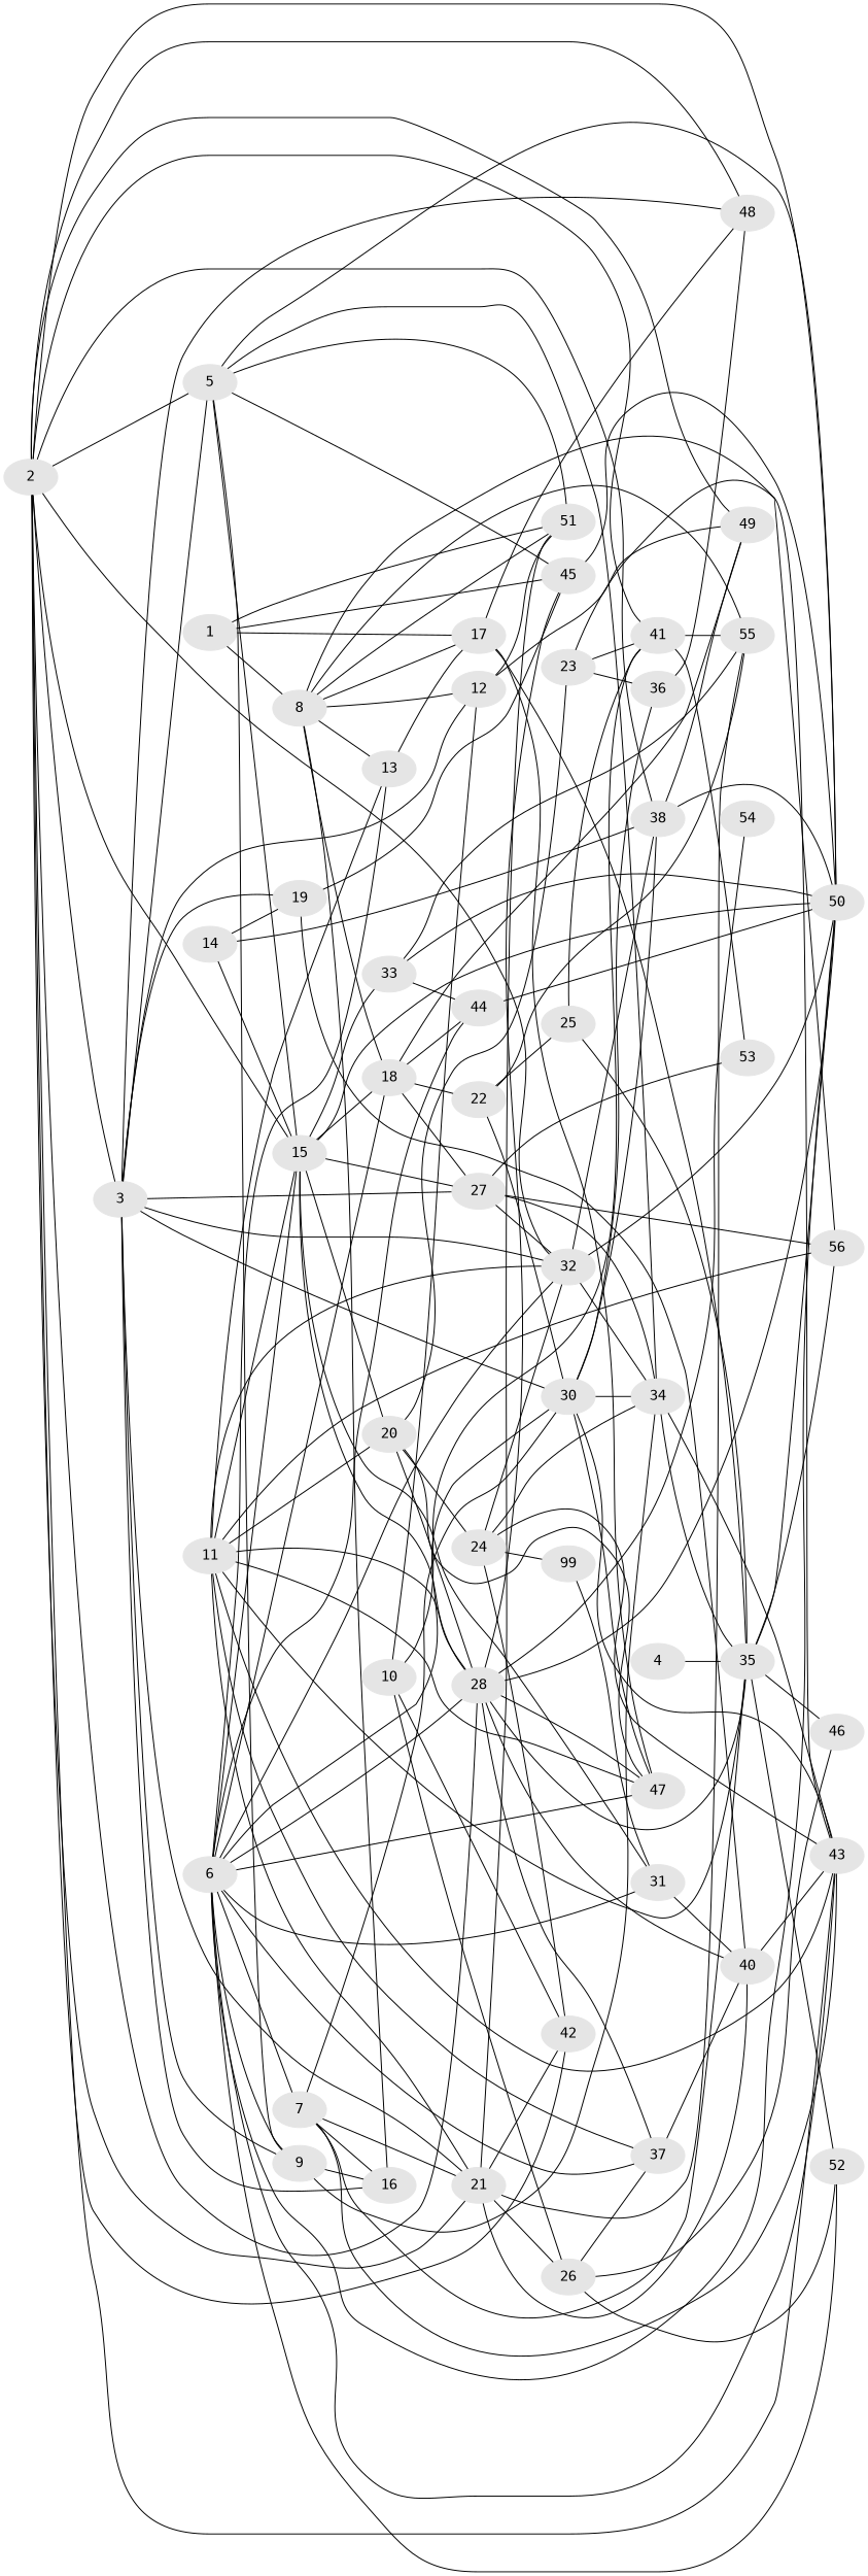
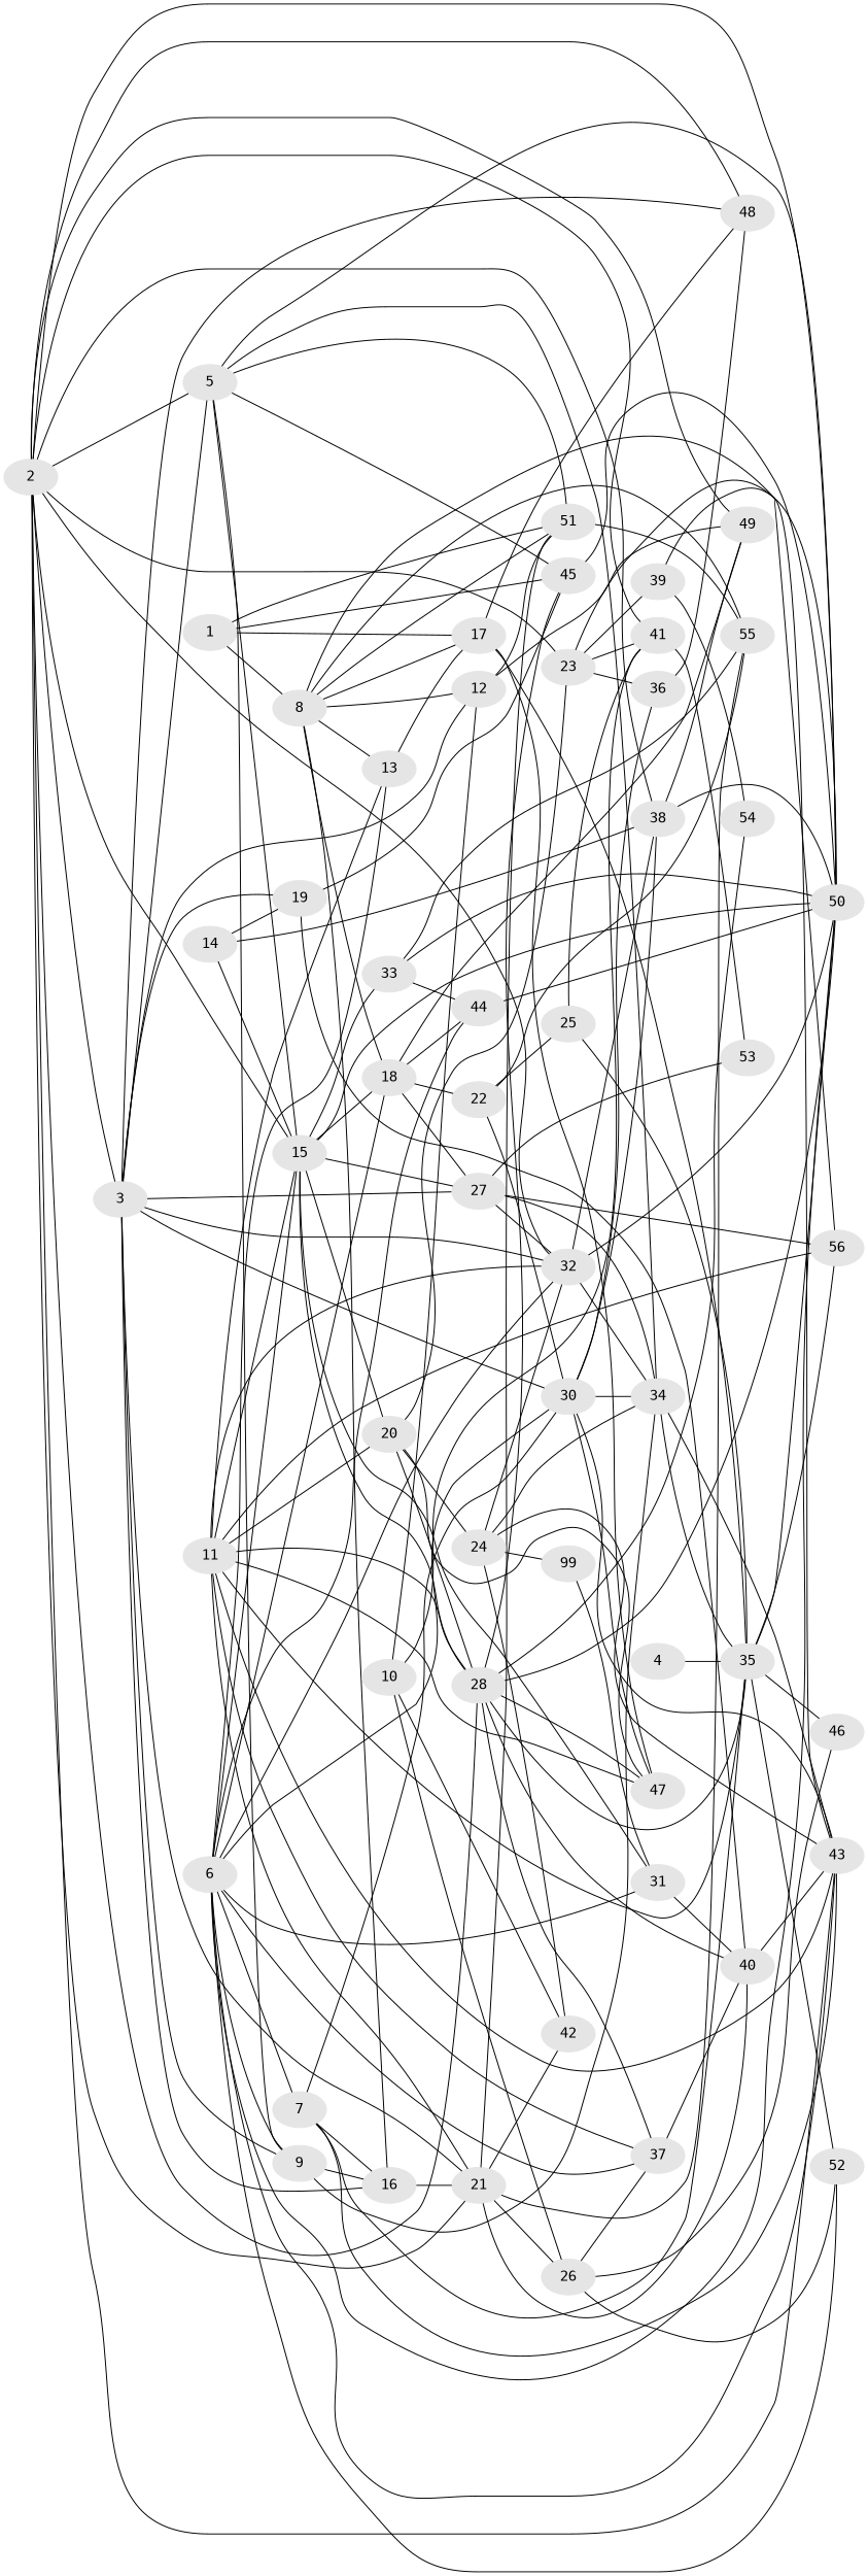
  graph {
    fontname="DejaVu Sans Mono"
    rankdir=LR
    node [color=gray90 fontname="DejaVu Sans Mono" style=filled]
    edge [fontname="DejaVu Sans Mono" weight=1.0]
    1
    8
    17
    45
    51
    43
    12
    16
    13
    18
    55
    48
    35
    47
    50
    2
    3
    5
    15
    21
    23
    28
    32
    38
    41
    49
    9
    19
    27
    30
    34
    31
    20
    33
    26
    42
    40
    56
    36
+   39
    37
    54
    53
    4
    52
    46
    6
    7
    44
    22
    10
    11
    24
    14
    25
    n56 [label=99]
    1 -- 8
    1 -- 17
    1 -- 45
    1 -- 51
    8 -- 17 [weight=2.0]
    8 -- 51
    8 -- 43
    8 -- 12
    8 -- 16
    8 -- 13 [weight=3.0]
    8 -- 18
    8 -- 55
    17 -- 48
    17 -- 35
    17 -- 47
    45 -- 50
    12 -- 51
    12 -- 49
-   7 -- 21
+   16 -- 21
    13 -- 17 [weight=2.0]
    18 -- 49
    18 -- 27
    18 -- 44
    18 -- 22
    35 -- 50
    35 -- 56
    35 -- 52 [weight=2.0]
    35 -- 46
    2 -- 43
    2 -- 48
    2 -- 50
    2 -- 3
    2 -- 5
    2 -- 15
    2 -- 21
-   2 -- 42
+   2 -- 23
    2 -- 28
    2 -- 32
    2 -- 38 [weight=3.0]
    2 -- 41
    2 -- 49
    3 -- 12
    3 -- 16
    3 -- 48
    3 -- 5
    3 -- 21
    3 -- 32
    3 -- 9
    3 -- 19 [weight=2.0]
    3 -- 27
    3 -- 30 [weight=2.0]
    5 -- 45
    5 -- 51
    5 -- 50
    5 -- 15
    5 -- 9
    5 -- 34 [weight=2.0]
    15 -- 18
    15 -- 50
    15 -- 28
    15 -- 27
    15 -- 31
    15 -- 20
    15 -- 33
    21 -- 51
    21 -- 55
    21 -- 26
    21 -- 42
    21 -- 40 [weight=2.0]
    23 -- 41
    23 -- 56
    23 -- 36
+   23 -- 39
    28 -- 45
    28 -- 35
    28 -- 47
    28 -- 50 [weight=2.0]
    28 -- 40
    28 -- 37
    28 -- 54
    32 -- 50
    32 -- 38
    32 -- 34 [weight=2.0]
    38 -- 50
    38 -- 49
-   41 -- 55 [weight=2.0]
+   51 -- 55 [weight=2.0]
    41 -- 53
    9 -- 16
    9 -- 34
    19 -- 45
    19 -- 40
    27 -- 32
    27 -- 34 [weight=2.0]
    27 -- 56
    27 -- 53
    30 -- 43 [weight=2.0]
    30 -- 47 [weight=2.0]
    30 -- 38
    30 -- 34
    30 -- 36
    34 -- 43
    34 -- 35
    31 -- 40
    20 -- 47
    20 -- 23
    20 -- 28
    20 -- 24
    33 -- 55
    33 -- 50
    33 -- 44 [weight=2.0]
    26 -- 37
    26 -- 52
    26 -- 46
    40 -- 43
    36 -- 48
+   39 -- 50
+   39 -- 54
    37 -- 40
    4 -- 35 [weight=2.0]
    6 -- 43
    6 -- 13
    6 -- 18
-   6 -- 47
    6 -- 50
    6 -- 15 [weight=2.0]
-   6 -- 28
    6 -- 32
    6 -- 9
    6 -- 30
    6 -- 31
    6 -- 37
    6 -- 52
    6 -- 7
    6 -- 44
    7 -- 43
    7 -- 16
    7 -- 35
    7 -- 30
    44 -- 50
    22 -- 55
    22 -- 30
    22 -- 25
    10 -- 12
    10 -- 41
    10 -- 26
    10 -- 42
    11 -- 43
    11 -- 13
    11 -- 35
    11 -- 47
    11 -- 15
    11 -- 21
    11 -- 28
    11 -- 32
    11 -- 20
    11 -- 56
    11 -- 37
    24 -- 43
    24 -- 32
    24 -- 34
    24 -- 42
    24 -- n56
    14 -- 15
    14 -- 38
    14 -- 19
    25 -- 35 [weight=2.0]
    25 -- 41
    n56 -- 31
  }
